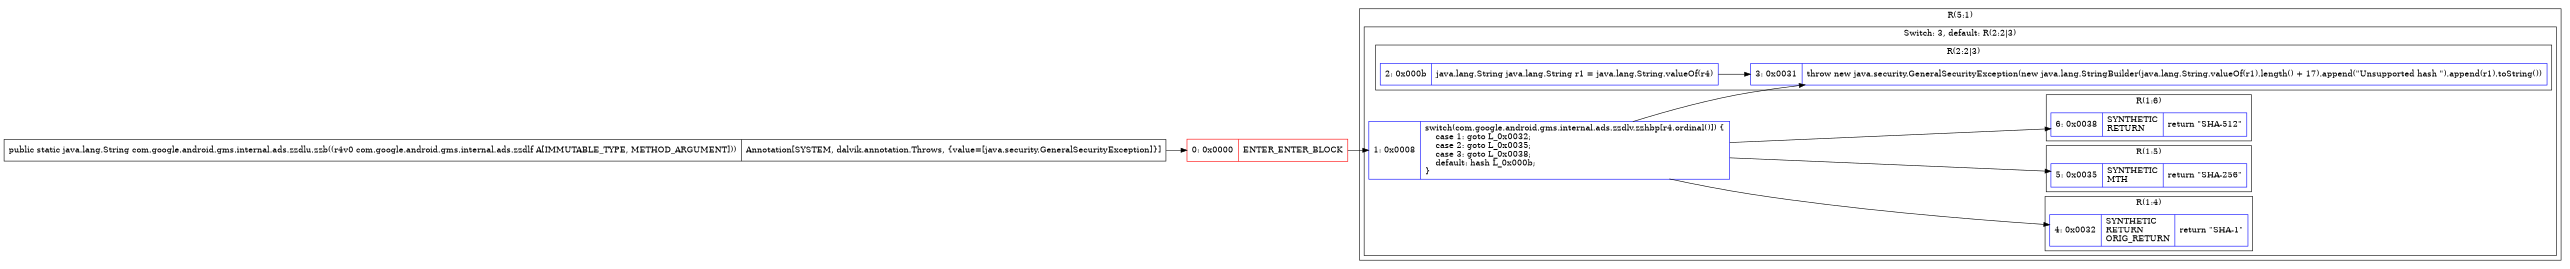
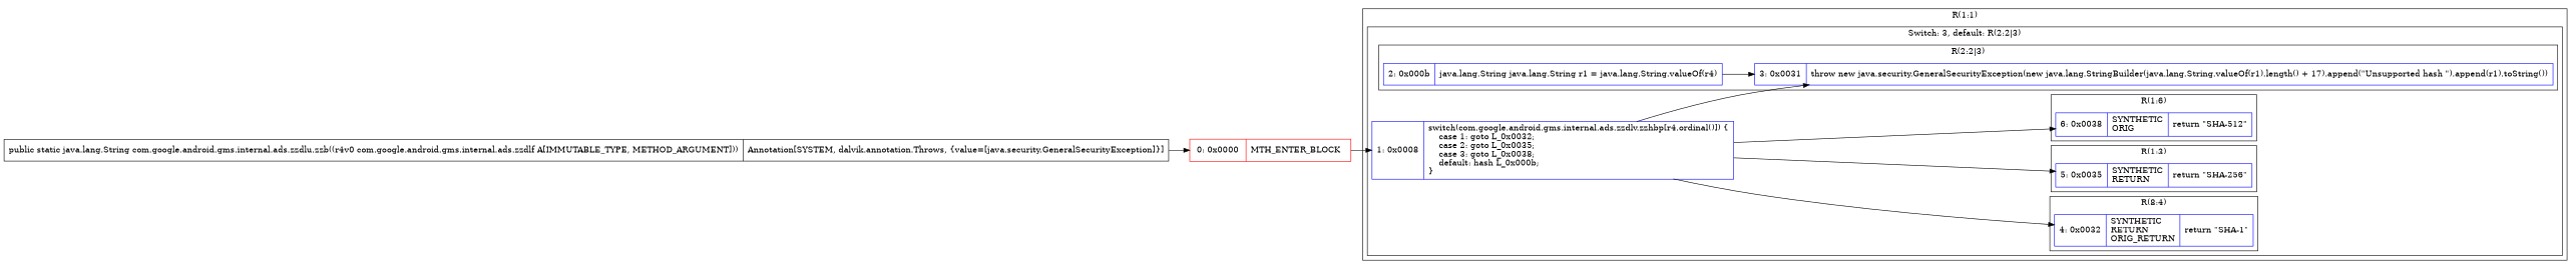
  digraph {
    rankdir=LR
    node [color=blue shape=record]
    n1 [label="{4\:\ 0x0032|SYNTHETIC\lRETURN\lORIG_RETURN\l|return \"SHA\-1\"\l}"]
-   n2 [label="{5\:\ 0x0035|SYNTHETIC\lMTH\l|return \"SHA\-256\"\l}"]
-   n3 [label="{6\:\ 0x0038|SYNTHETIC\lRETURN\l|return \"SHA\-512\"\l}"]
+   n2 [label="{5\:\ 0x0035|SYNTHETIC\lRETURN\l|return \"SHA\-256\"\l}"]
+   n3 [label="{6\:\ 0x0038|SYNTHETIC\lORIG\l|return \"SHA\-512\"\l}"]
    n4 [label="{2\:\ 0x000b|java.lang.String java.lang.String r1 = java.lang.String.valueOf(r4)\l}"]
    n5 [label="{3\:\ 0x0031|throw new java.security.GeneralSecurityException(new java.lang.StringBuilder(java.lang.String.valueOf(r1).length() + 17).append(\"Unsupported hash \").append(r1).toString())\l}"]
    n6 [label="{1\:\ 0x0008|switch(com.google.android.gms.internal.ads.zzdlv.zzhbp[r4.ordinal()]) \{\l    case 1: goto L_0x0032;\l    case 2: goto L_0x0035;\l    case 3: goto L_0x0038;\l    default: hash L_0x000b;\l\}\l}"]
-   n7 [color=red label="{0\:\ 0x0000|ENTER_ENTER_BLOCK\l}"]
+   n7 [color=red label="{0\:\ 0x0000|MTH_ENTER_BLOCK\l}"]
    n8 [label="{public static java.lang.String com.google.android.gms.internal.ads.zzdlu.zzb((r4v0 com.google.android.gms.internal.ads.zzdlf A[IMMUTABLE_TYPE, METHOD_ARGUMENT]))  | Annotation[SYSTEM, dalvik.annotation.Throws, \{value=[java.security.GeneralSecurityException]\}]\l}" color=""]
    subgraph cluster_1 {
-     label="R(5:1)"
+     label="R(1:1)"
      subgraph cluster_2 {
        label="Switch: 3, default: R(2:2|3)"
        n6
        subgraph cluster_3 {
-         label="R(1:4)"
+         label="R(8:4)"
          n1
        }
        subgraph cluster_4 {
-         label="R(1:5)"
+         label="R(1:3)"
          n2
        }
        subgraph cluster_5 {
          label="R(1:6)"
          n3
        }
        subgraph cluster_6 {
          label="R(2:2|3)"
          n4
          n5
        }
      }
    }
    n4 -> n5
    n6 -> n1
    n6 -> n2
    n6 -> n3
    n6 -> n5
    n7 -> n6
    n8 -> n7
  }
